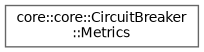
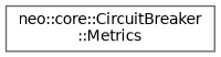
  digraph {
    rankdir=TB
-   n1 [color=grey40 fillcolor=white fontname=Helvetica fontsize=10 height=0.2 label="core::core::CircuitBreaker\l::Metrics" shape=box style=filled width=0.4]
+   n1 [color=grey40 fillcolor=white fontname=Helvetica fontsize=10 height=0.2 label="neo::core::CircuitBreaker\l::Metrics" shape=box style=filled width=0.4]
  }
